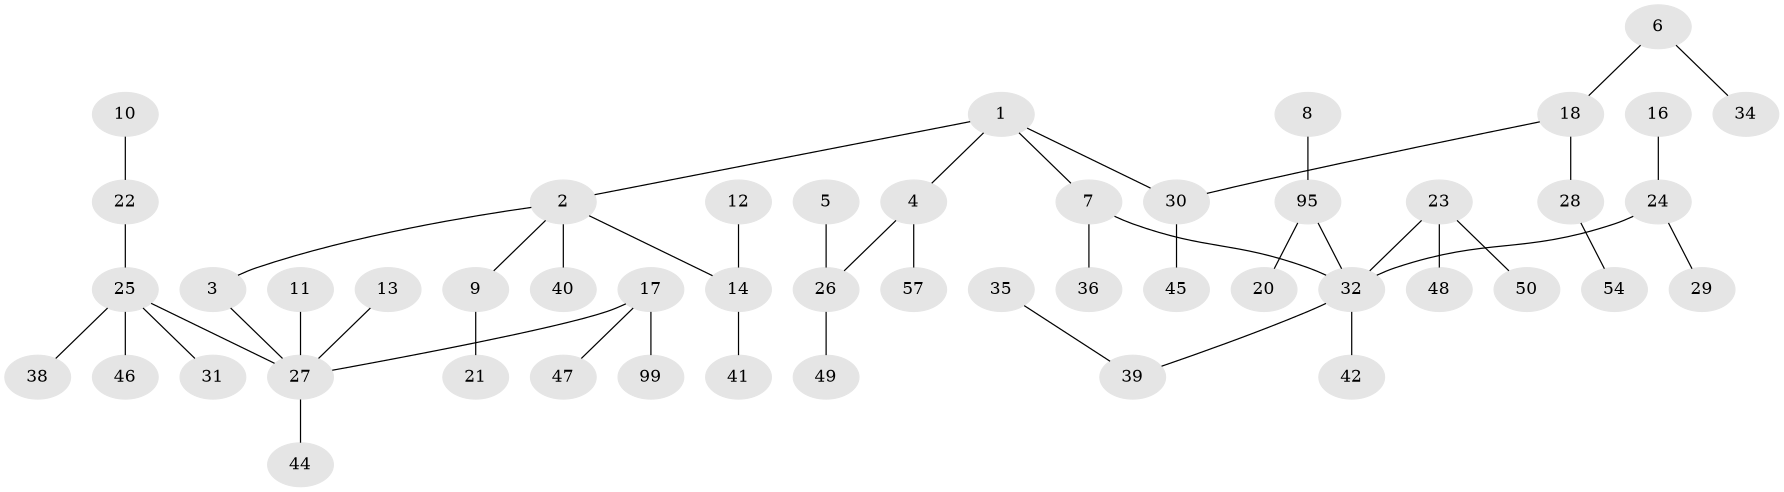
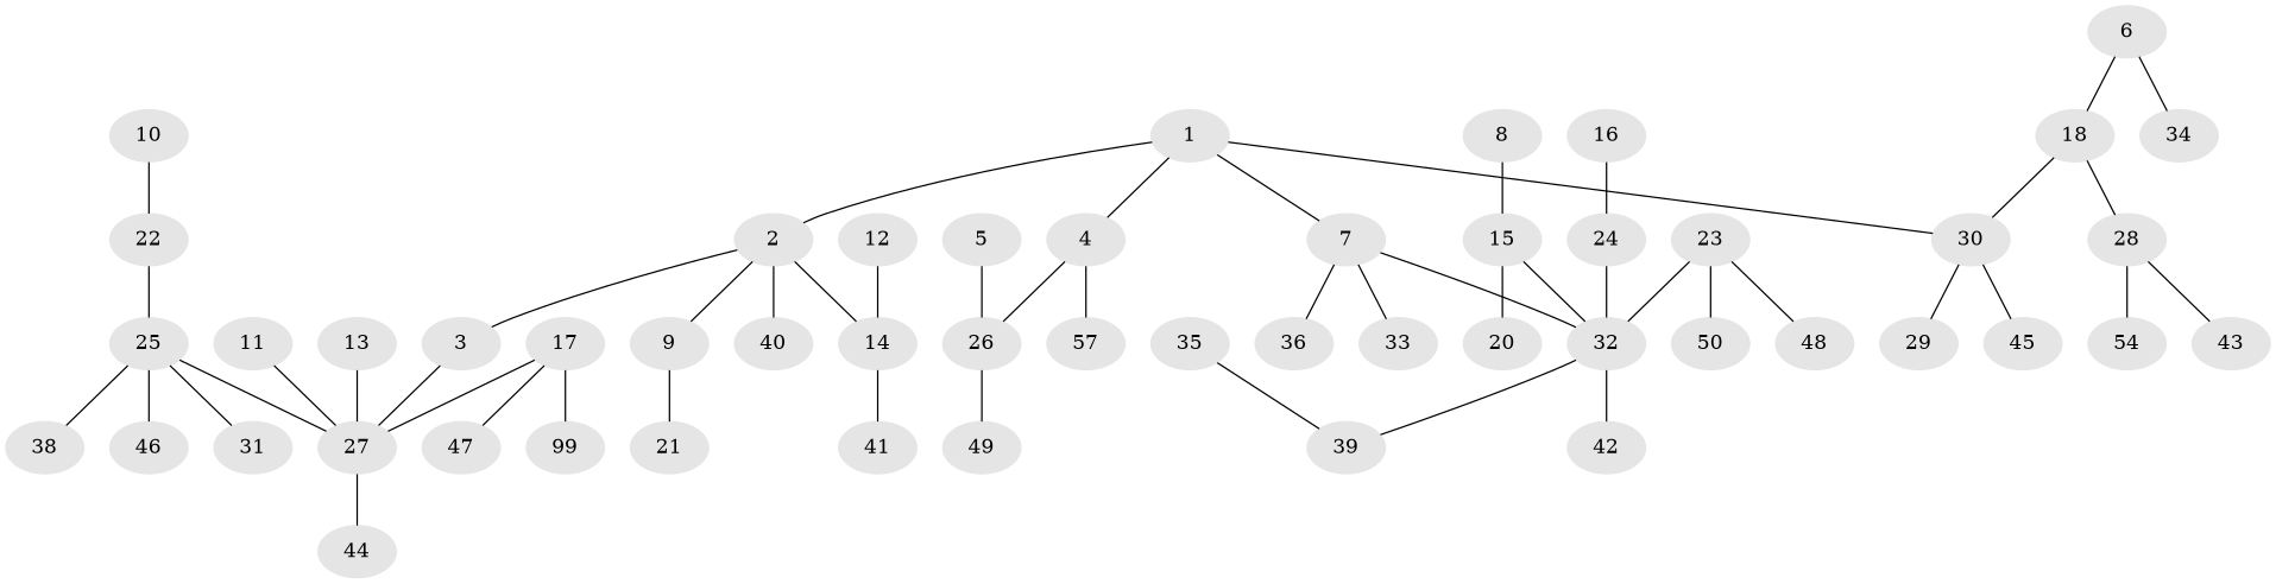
  graph {
    node [color=gray90 style=filled]
    edge [weight=1.0]
    1
    2
    4
    7
    30
    3
    9
    14
    40
    26
    n11 [label=57]
    32
+   33
    36
    45
    27
    21
    41
    44
    49
    5
    6
    18
    34
    28
    39
    42
    8
-   15 [label=95]
+   15
    20
    10
    22
    25
    11
    12
    13
    16
    24
    29
    17
    n41 [label=99]
    47
+   43
    n44 [label=54]
    31
    38
    46
    23
    48
    50
    35
    1 -- 2
    1 -- 4
    1 -- 7
    1 -- 30
    2 -- 3
    2 -- 9
    2 -- 14
    2 -- 40
    4 -- 26
    4 -- n11
    7 -- 32
+   7 -- 33
    7 -- 36
    30 -- 45
    3 -- 27
    9 -- 21
    14 -- 41
    26 -- 49
    32 -- 39
    32 -- 42
    27 -- 44
    5 -- 26
    6 -- 18
    6 -- 34
    18 -- 30
    18 -- 28
+   28 -- 43
    28 -- n44
    8 -- 15
    15 -- 32
    15 -- 20
    10 -- 22
    22 -- 25
    25 -- 27
    25 -- 31
    25 -- 38
    25 -- 46
    11 -- 27
    12 -- 14
    13 -- 27
    16 -- 24
    24 -- 32
-   24 -- 29
+   30 -- 29
    17 -- 27
    17 -- n41
    17 -- 47
    23 -- 32
    23 -- 48
    23 -- 50
    35 -- 39
  }
